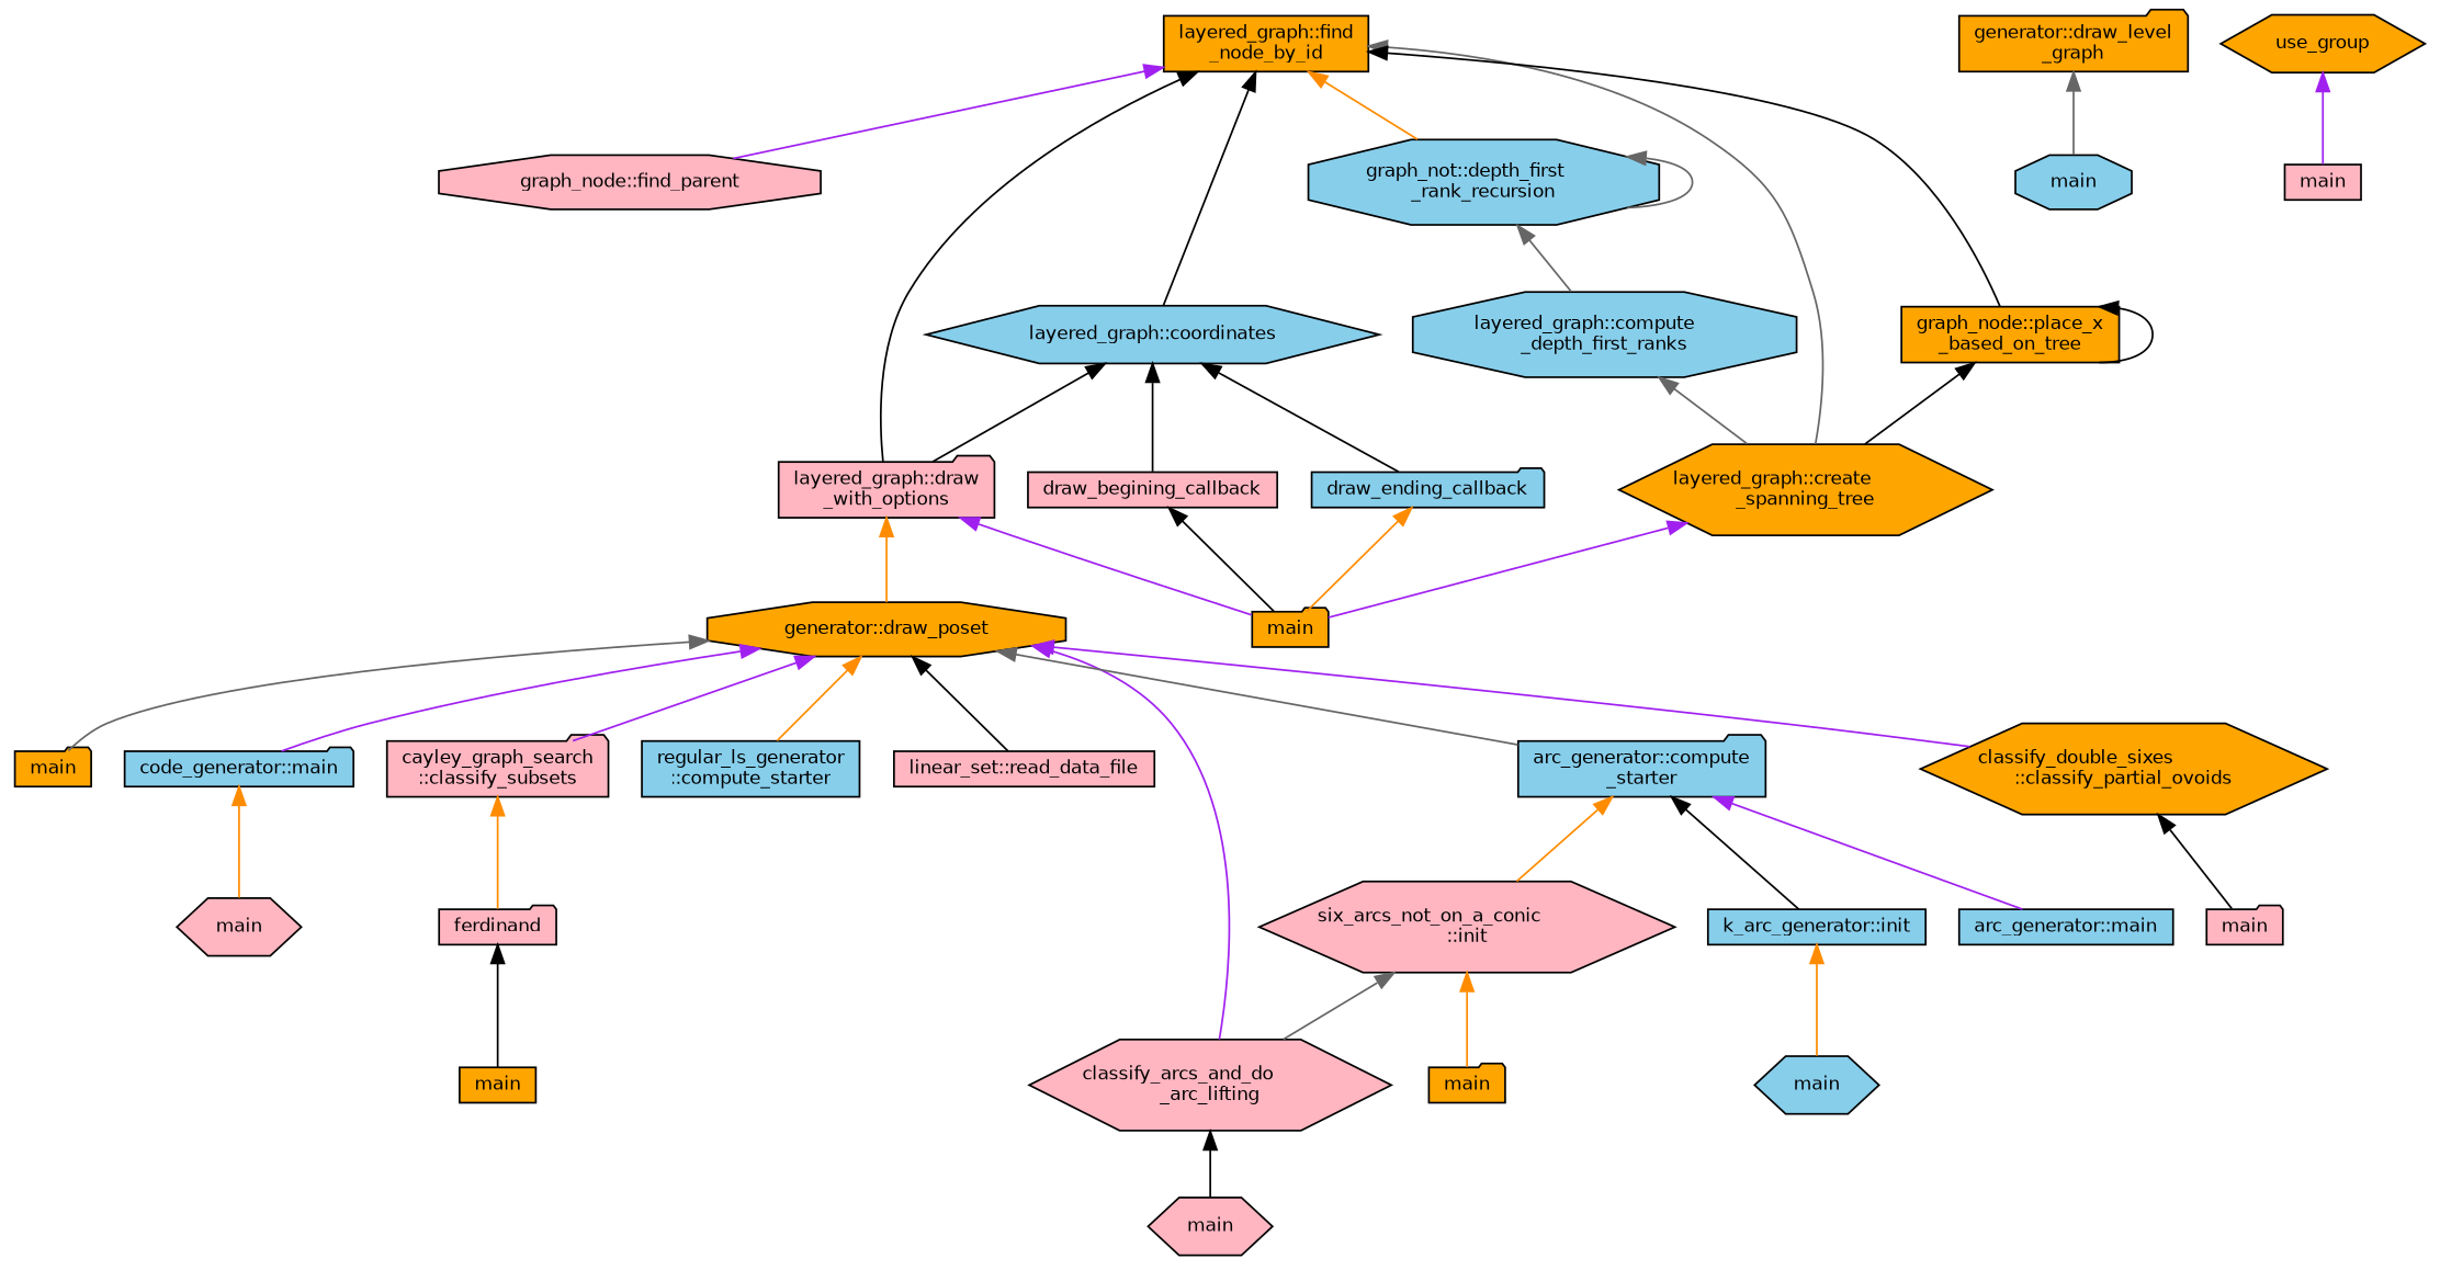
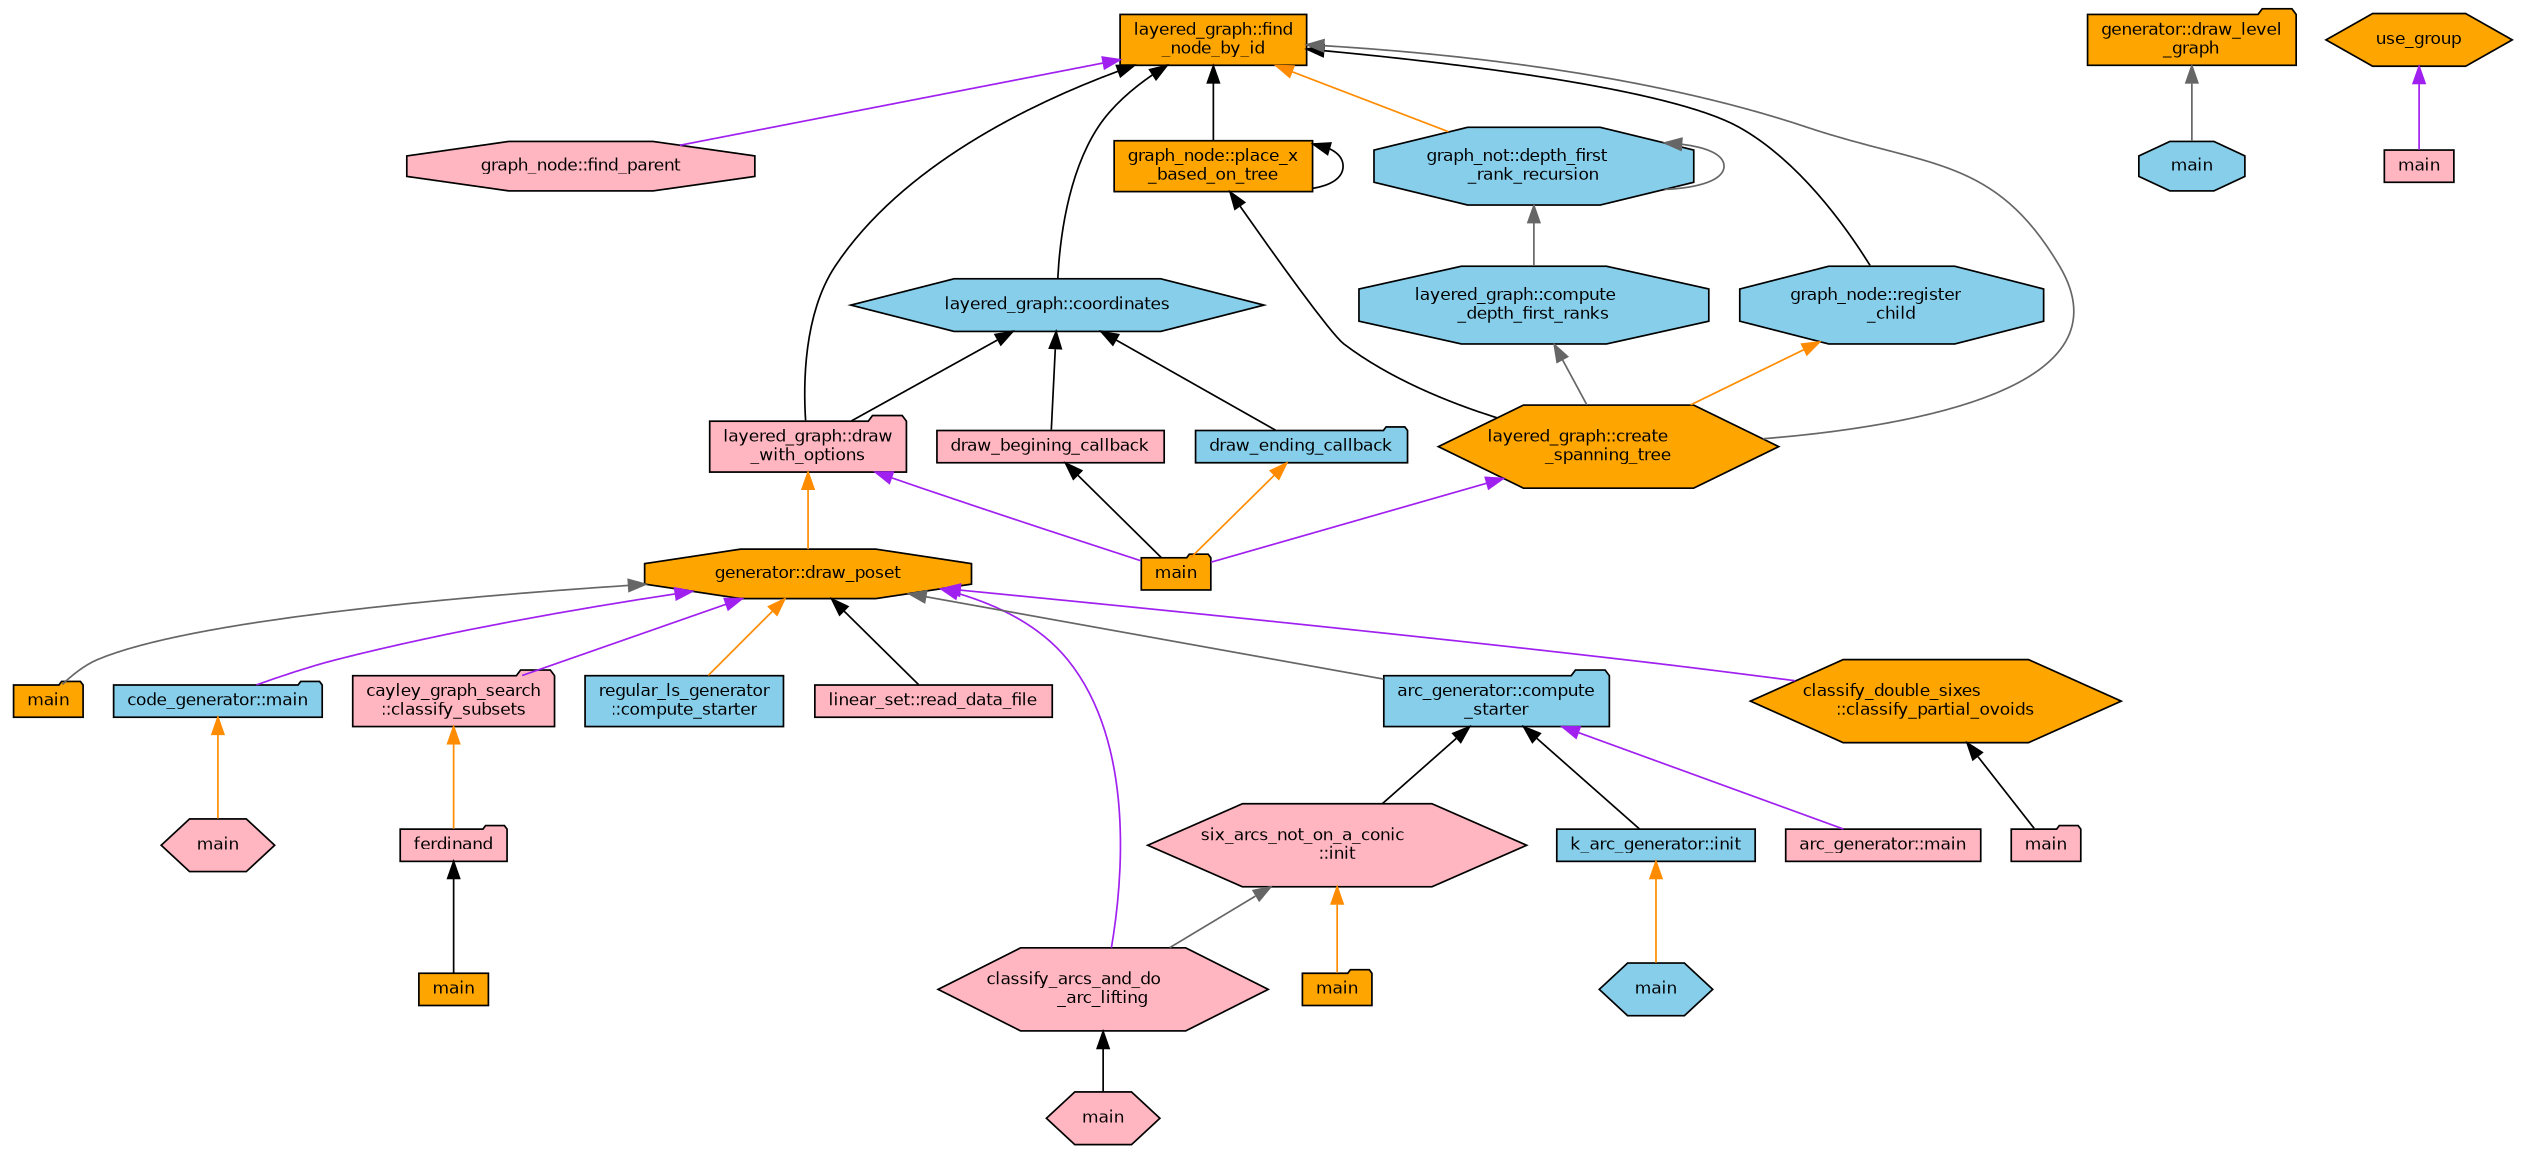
  digraph {
    rankdir=TB
    node [color=black fillcolor=lightpink fontname=Helvetica fontsize=10 shape=folder style=filled]
    edge [color=black dir=back fontname=Helvetica fontsize=10 labelfontname=Helvetica labelfontsize=10 style=solid]
    n1 [fillcolor=orange fontcolor=black height=0.2 label="layered_graph::find\l_node_by_id" shape=box width=0.4]
    n2 [height=0.2 label="graph_node::find_parent" shape=octagon width=0.4]
+   n3 [fillcolor=skyblue height=0.2 label="graph_node::register\l_child" shape=octagon width=0.4]
    n4 [fillcolor=orange height=0.2 label="layered_graph::create\l_spanning_tree" shape=hexagon width=0.4]
    n5 [fillcolor=orange height=0.2 label="graph_node::place_x\l_based_on_tree" shape=box width=0.4]
    n6 [fillcolor=skyblue height=0.2 label="graph_not::depth_first\l_rank_recursion" shape=octagon width=0.4]
    n7 [height=0.2 label="layered_graph::draw\l_with_options" width=0.4]
    n8 [fillcolor=skyblue height=0.2 label="layered_graph::coordinates" shape=hexagon width=0.4]
    n9 [fillcolor=orange height=0.2 label=main width=0.4]
    n10 [fillcolor=skyblue height=0.2 label="layered_graph::compute\l_depth_first_ranks" shape=octagon width=0.4]
    n11 [fillcolor=orange height=0.2 label="generator::draw_poset" shape=octagon width=0.4]
    n12 [height=0.2 label=draw_begining_callback shape=box width=0.4]
    n13 [fillcolor=skyblue height=0.2 label=draw_ending_callback width=0.4]
    n14 [fillcolor=orange height=0.2 label=main width=0.4]
    n15 [fillcolor=skyblue height=0.2 label="code_generator::main" width=0.4]
    n16 [height=0.2 label="cayley_graph_search\l::classify_subsets" width=0.4]
    n17 [fillcolor=skyblue height=0.2 label="regular_ls_generator\l::compute_starter" shape=box width=0.4]
    n18 [height=0.2 label="linear_set::read_data_file" shape=box width=0.4]
    n19 [height=0.2 label="classify_arcs_and_do\l_arc_lifting" shape=hexagon width=0.4]
    n20 [fillcolor=skyblue height=0.2 label="arc_generator::compute\l_starter" width=0.4]
    n21 [fillcolor=orange height=0.2 label="classify_double_sixes\l::classify_partial_ovoids" shape=hexagon width=0.4]
    n22 [fillcolor=orange height=0.2 label="generator::draw_level\l_graph" width=0.4]
    n23 [fillcolor=skyblue height=0.2 label=main shape=octagon width=0.4]
    n24 [height=0.2 label=main shape=hexagon width=0.4]
    n25 [height=0.2 label=ferdinand width=0.4]
    n26 [height=0.2 label=main shape=hexagon width=0.4]
    n27 [fillcolor=orange height=0.2 label=use_group shape=hexagon width=0.4]
    n28 [height=0.2 label=main shape=box width=0.4]
-   n29 [fillcolor=skyblue height=0.2 label="arc_generator::main" shape=box width=0.4]
+   n29 [height=0.2 label="arc_generator::main" shape=box width=0.4]
    n30 [fillcolor=skyblue height=0.2 label="k_arc_generator::init" shape=box width=0.4]
    n31 [height=0.2 label="six_arcs_not_on_a_conic\l::init" shape=hexagon width=0.4]
    n32 [height=0.2 label=main width=0.4]
    n33 [fillcolor=orange height=0.2 label=main shape=box width=0.4]
    n34 [fillcolor=skyblue height=0.2 label=main shape=hexagon width=0.4]
    n35 [fillcolor=orange height=0.2 label=main width=0.4]
    n1 -> n2 [color=purple]
+   n1 -> n3
    n1 -> n4 [color=gray40]
    n1 -> n5
    n1 -> n6 [color=darkorange]
    n1 -> n7
    n1 -> n8
+   n3 -> n4 [color=darkorange]
    n4 -> n9 [color=purple]
    n5 -> n4
    n5 -> n5
    n6 -> n6 [color=gray40]
    n6 -> n10 [color=gray40]
    n7 -> n9 [color=purple]
    n7 -> n11 [color=darkorange]
    n8 -> n7
    n8 -> n12
    n8 -> n13
    n10 -> n4 [color=gray40]
    n11 -> n14 [color=gray40]
    n11 -> n15 [color=purple]
    n11 -> n16 [color=purple]
    n11 -> n17 [color=darkorange]
    n11 -> n18
    n11 -> n19 [color=purple]
    n11 -> n20 [color=gray40]
    n11 -> n21 [color=purple]
    n12 -> n9
    n13 -> n9 [color=darkorange]
    n15 -> n24 [color=darkorange]
    n16 -> n25 [color=darkorange]
    n19 -> n26
    n20 -> n29 [color=purple]
    n20 -> n30
-   n20 -> n31 [color=darkorange]
+   n20 -> n31
    n21 -> n32
    n22 -> n23 [color=gray40]
    n25 -> n33
    n27 -> n28 [color=purple]
    n30 -> n34 [color=darkorange]
    n31 -> n19 [color=gray40]
    n31 -> n35 [color=darkorange]
  }
